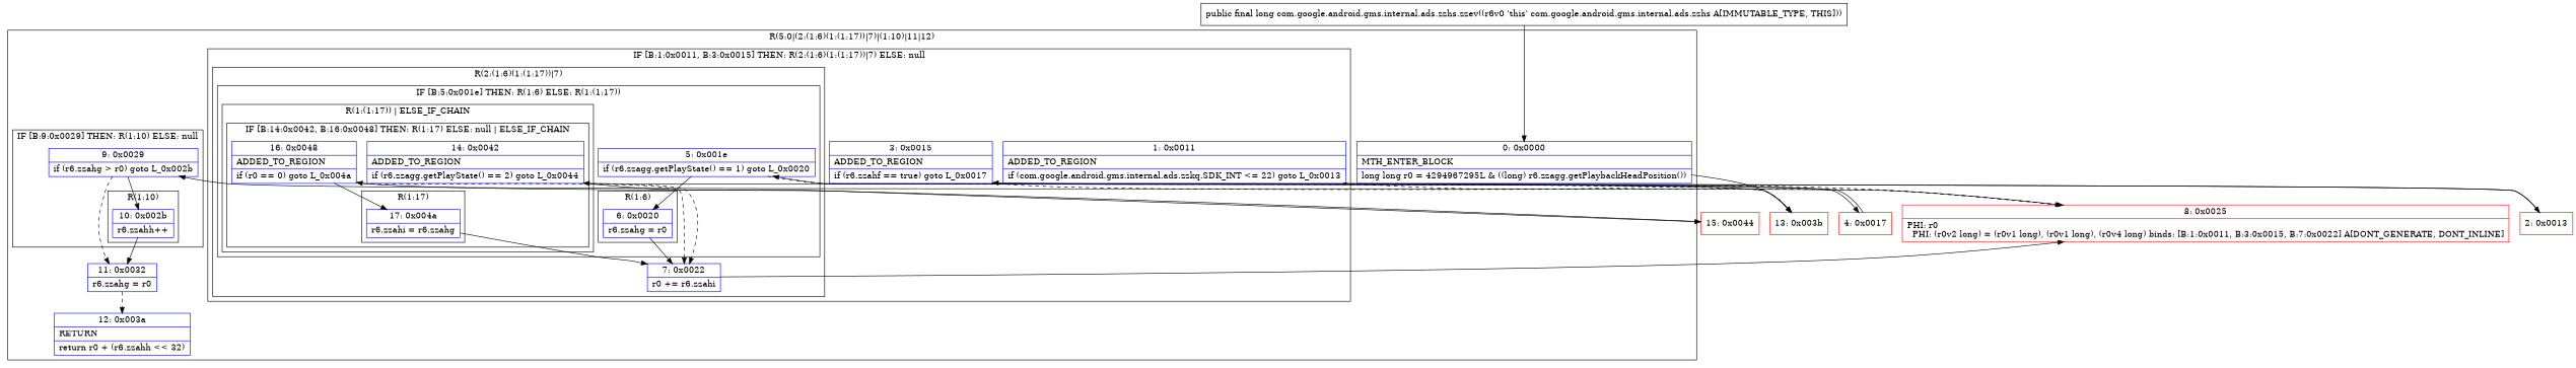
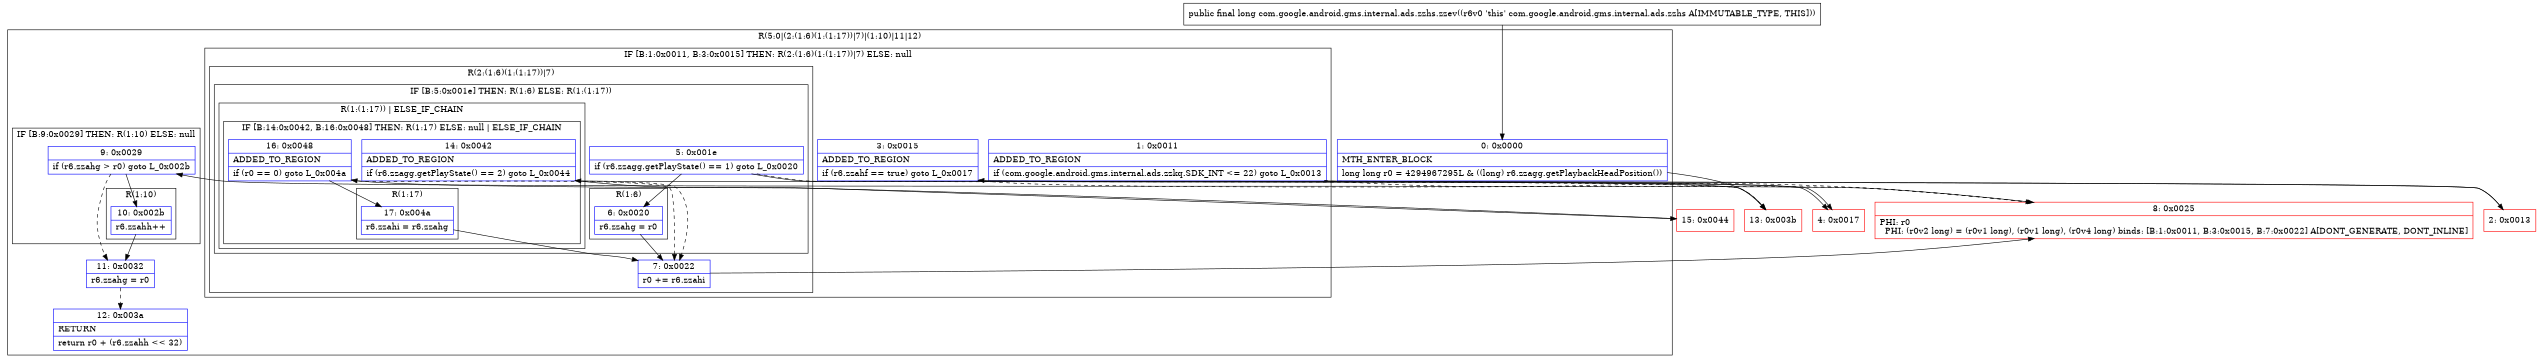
  digraph {
    node [color=blue shape=record]
    n1 [label="{6\:\ 0x0020|r6.zzahg = r0\l}"]
    n2 [label="{17\:\ 0x004a|r6.zzahi = r6.zzahg\l}"]
    n3 [label="{14\:\ 0x0042|ADDED_TO_REGION\l|if (r6.zzagg.getPlayState() == 2) goto L_0x0044\l}"]
    n4 [label="{16\:\ 0x0048|ADDED_TO_REGION\l|if (r0 == 0) goto L_0x004a\l}"]
    n5 [label="{5\:\ 0x001e|if (r6.zzagg.getPlayState() == 1) goto L_0x0020\l}"]
    n6 [label="{7\:\ 0x0022|r0 += r6.zzahi\l}"]
    n7 [label="{1\:\ 0x0011|ADDED_TO_REGION\l|if (com.google.android.gms.internal.ads.zzkq.SDK_INT \<= 22) goto L_0x0013\l}"]
    n8 [label="{3\:\ 0x0015|ADDED_TO_REGION\l|if (r6.zzahf == true) goto L_0x0017\l}"]
    n9 [label="{10\:\ 0x002b|r6.zzahh++\l}"]
    n10 [label="{9\:\ 0x0029|if (r6.zzahg \> r0) goto L_0x002b\l}"]
    n11 [label="{0\:\ 0x0000|MTH_ENTER_BLOCK\l|long long r0 = 4294967295L & ((long) r6.zzagg.getPlaybackHeadPosition())\l}"]
    n12 [label="{11\:\ 0x0032|r6.zzahg = r0\l}"]
    n13 [label="{12\:\ 0x003a|RETURN\l|return r0 + (r6.zzahh \<\< 32)\l}"]
    n14 [color=red label="{15\:\ 0x0044}"]
    n15 [color=red label="{13\:\ 0x003b}"]
    n16 [color=red label="{8\:\ 0x0025|PHI: r0 \l  PHI: (r0v2 long) = (r0v1 long), (r0v1 long), (r0v4 long) binds: [B:1:0x0011, B:3:0x0015, B:7:0x0022] A[DONT_GENERATE, DONT_INLINE]\l}"]
    n17 [color=red label="{2\:\ 0x0013}"]
    n18 [color=red label="{4\:\ 0x0017}"]
    n19 [label="{public final long com.google.android.gms.internal.ads.zzhs.zzev((r6v0 'this' com.google.android.gms.internal.ads.zzhs A[IMMUTABLE_TYPE, THIS])) }" color=""]
    subgraph cluster_1 {
      label="R(5:0|(2:(1:6)(1:(1:17))|7)|(1:10)|11|12)"
      n11
      n12
      n13
      subgraph cluster_2 {
        label="IF [B:1:0x0011, B:3:0x0015] THEN: R(2:(1:6)(1:(1:17))|7) ELSE: null"
        n7
        n8
        subgraph cluster_3 {
          label="R(2:(1:6)(1:(1:17))|7)"
          n6
          subgraph cluster_4 {
            label="IF [B:5:0x001e] THEN: R(1:6) ELSE: R(1:(1:17))"
            n5
            subgraph cluster_5 {
              label="R(1:6)"
              n1
            }
            subgraph cluster_6 {
              label="R(1:(1:17)) | ELSE_IF_CHAIN\l"
              subgraph cluster_7 {
                label="IF [B:14:0x0042, B:16:0x0048] THEN: R(1:17) ELSE: null | ELSE_IF_CHAIN\l"
                n3
                n4
                subgraph cluster_8 {
                  label="R(1:17)"
                  n2
                }
              }
            }
          }
        }
      }
      subgraph cluster_9 {
        label="IF [B:9:0x0029] THEN: R(1:10) ELSE: null"
        n10
        subgraph cluster_10 {
          label="R(1:10)"
          n9
        }
      }
    }
    n1 -> n6
    n2 -> n6
    n3 -> n6 [style=dashed]
    n3 -> n14
    n4 -> n2
    n4 -> n6 [style=dashed]
    n5 -> n1
    n5 -> n15 [style=dashed]
    n6 -> n16
    n7 -> n16 [style=dashed]
    n7 -> n17
    n8 -> n16 [style=dashed]
    n8 -> n18
    n9 -> n12
    n10 -> n9
    n10 -> n12 [style=dashed]
    n11 -> n15
    n12 -> n13 [style=dashed]
    n14 -> n4
    n15 -> n3
    n16 -> n10
    n17 -> n8
-   n18 -> n5
+   n5 -> n18
    n19 -> n11
  }
